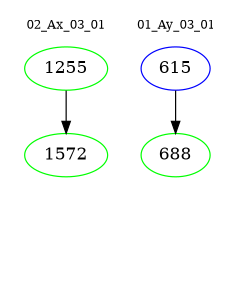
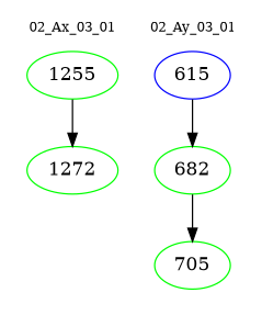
  digraph {
    node [color=green]
    edge [color=black]
    n1 [label=1255]
-   n2 [label=1572]
+   n2 [label=1272]
    n3 [color=blue label=615]
-   n4 [label=688]
+   n4 [label=682]
+   n5 [label=705]
    subgraph cluster_1 {
      color=white
      fontsize=10
      label="02_Ax_03_01"
      n1
      n2
    }
    subgraph cluster_2 {
      color=white
      fontsize=10
-     label="01_Ay_03_01"
+     label="02_Ay_03_01"
      n3
      n4
+     n5
    }
    n1 -> n2
    n3 -> n4
+   n4 -> n5
  }
